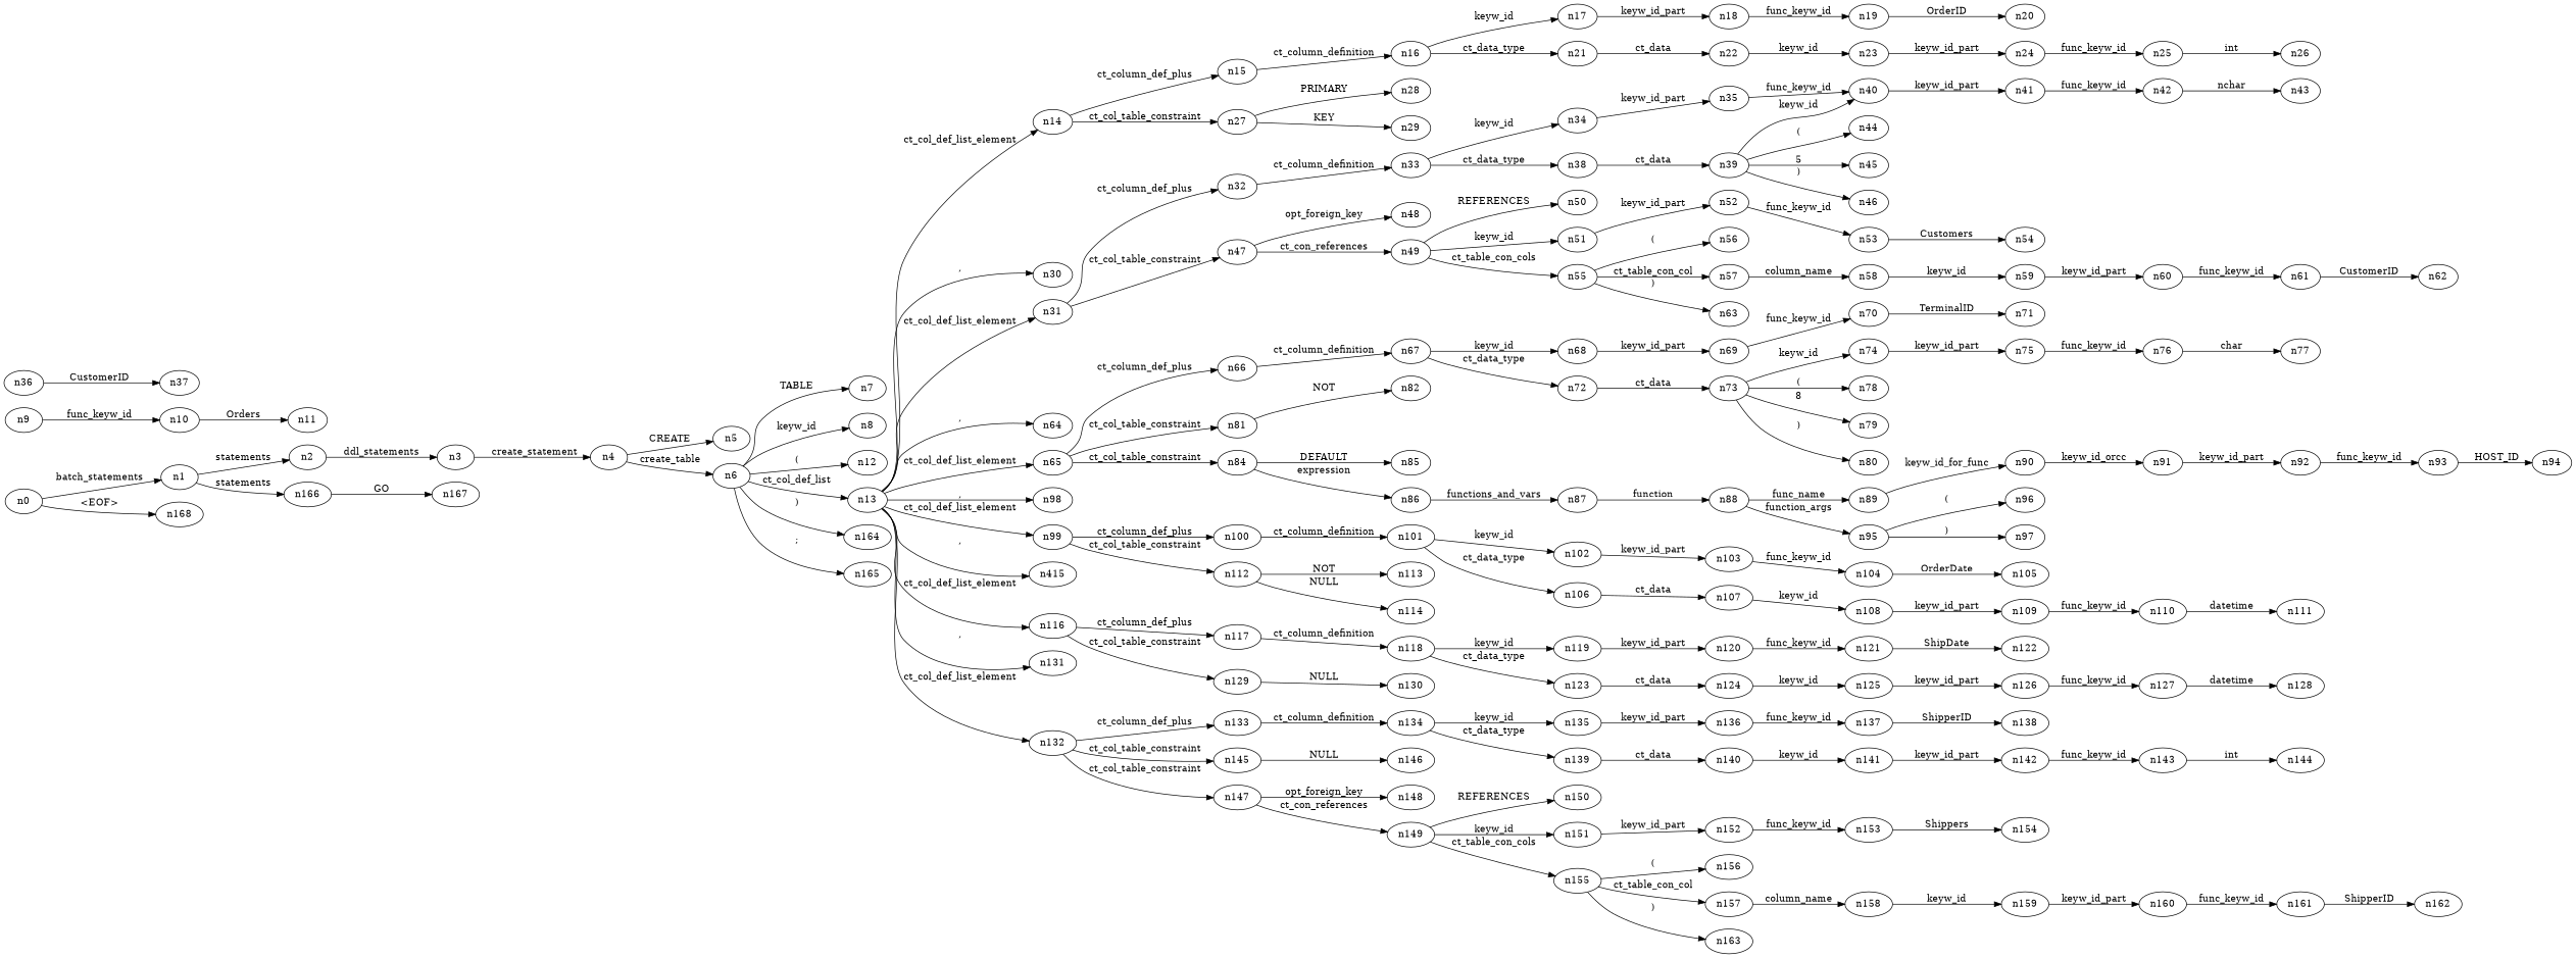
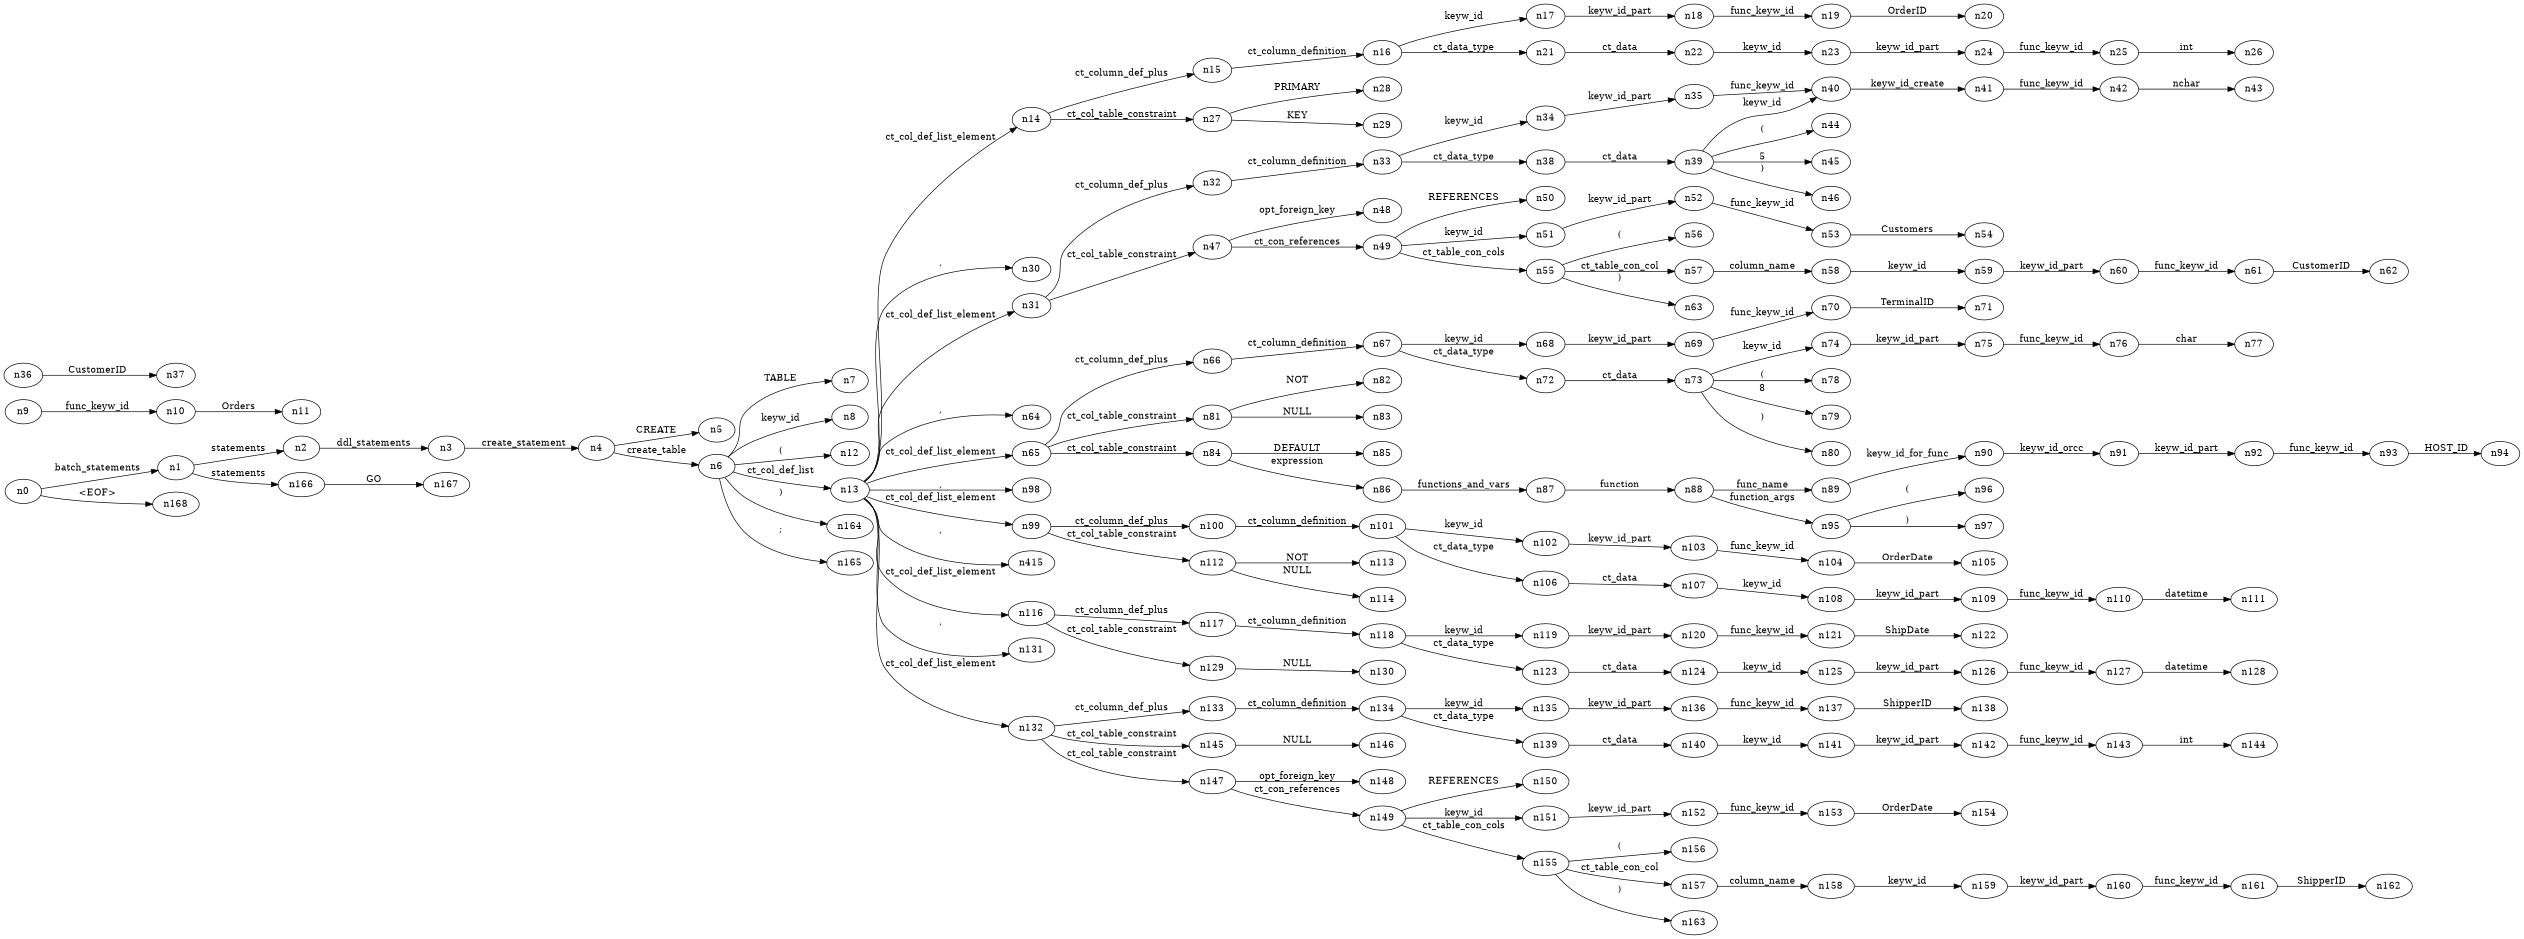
  digraph {
    rankdir=LR
    n0
    n1
    n168
    n2
    n166
    n3
    n167
    n4
    n5
    n6
    n7
    n8
    n12
    n13
    n164
    n165
    n14
    n30
    n31
    n64
    n65
    n98
    n99
    n115 [label=n415]
    n116
    n131
    n132
    n9
    n10
    n11
    n15
    n27
    n32
    n47
    n66
    n81
    n84
    n100
    n112
    n117
    n129
    n133
    n145
    n147
    n16
    n28
    n29
    n17
    n21
    n18
    n22
    n19
    n20
    n23
    n24
    n25
    n26
    n33
    n48
    n49
    n34
    n38
    n35
    n39
    n40
    n36
    n37
    n44
    n45
    n46
    n41
    n42
    n43
    n50
    n51
    n55
    n52
    n56
    n57
    n63
    n53
    n54
    n58
    n59
    n60
    n61
    n62
    n67
    n82
+   n83
    n85
    n86
    n68
    n72
    n69
    n73
    n70
    n71
    n74
    n78
    n79
    n80
    n75
    n76
    n77
    n87
    n88
    n89
    n95
    n90
    n96
    n97
    n91
    n92
    n93
    n94
    n101
    n113
    n114
    n102
    n106
    n103
    n107
    n104
    n105
    n108
    n109
    n110
    n111
    n118
    n130
    n119
    n123
    n120
    n124
    n121
    n122
    n125
    n126
    n127
    n128
    n134
    n146
    n148
    n149
    n135
    n139
    n136
    n140
    n137
    n138
    n141
    n142
    n143
    n144
    n150
    n151
    n155
    n152
    n156
    n157
    n163
    n153
    n154
    n158
    n159
    n160
    n161
    n162
    n0 -> n1 [label=batch_statements]
    n0 -> n168 [label="<EOF>"]
    n1 -> n2 [label=statements]
    n1 -> n166 [label=statements]
    n2 -> n3 [label=ddl_statements]
    n166 -> n167 [label=GO]
    n3 -> n4 [label=create_statement]
    n4 -> n5 [label=CREATE]
    n4 -> n6 [label=create_table]
    n6 -> n7 [label=TABLE]
    n6 -> n8 [label=keyw_id]
    n6 -> n12 [label="("]
    n6 -> n13 [label=ct_col_def_list]
    n6 -> n164 [label=")"]
    n6 -> n165 [label=";"]
    n13 -> n14 [label=ct_col_def_list_element]
    n13 -> n30 [label=","]
    n13 -> n31 [label=ct_col_def_list_element]
    n13 -> n64 [label=","]
    n13 -> n65 [label=ct_col_def_list_element]
    n13 -> n98 [label=","]
    n13 -> n99 [label=ct_col_def_list_element]
    n13 -> n115 [label=","]
    n13 -> n116 [label=ct_col_def_list_element]
    n13 -> n131 [label=","]
    n13 -> n132 [label=ct_col_def_list_element]
    n14 -> n15 [label=ct_column_def_plus]
    n14 -> n27 [label=ct_col_table_constraint]
    n31 -> n32 [label=ct_column_def_plus]
    n31 -> n47 [label=ct_col_table_constraint]
    n65 -> n66 [label=ct_column_def_plus]
    n65 -> n81 [label=ct_col_table_constraint]
    n65 -> n84 [label=ct_col_table_constraint]
    n99 -> n100 [label=ct_column_def_plus]
    n99 -> n112 [label=ct_col_table_constraint]
    n116 -> n117 [label=ct_column_def_plus]
    n116 -> n129 [label=ct_col_table_constraint]
    n132 -> n133 [label=ct_column_def_plus]
    n132 -> n145 [label=ct_col_table_constraint]
    n132 -> n147 [label=ct_col_table_constraint]
    n9 -> n10 [label=func_keyw_id]
    n10 -> n11 [label=Orders]
    n15 -> n16 [label=ct_column_definition]
    n27 -> n28 [label=PRIMARY]
    n27 -> n29 [label=KEY]
    n32 -> n33 [label=ct_column_definition]
    n47 -> n48 [label=opt_foreign_key]
    n47 -> n49 [label=ct_con_references]
    n66 -> n67 [label=ct_column_definition]
    n81 -> n82 [label=NOT]
+   n81 -> n83 [label=NULL]
    n84 -> n85 [label=DEFAULT]
    n84 -> n86 [label=expression]
    n100 -> n101 [label=ct_column_definition]
    n112 -> n113 [label=NOT]
    n112 -> n114 [label=NULL]
    n117 -> n118 [label=ct_column_definition]
    n129 -> n130 [label=NULL]
    n133 -> n134 [label=ct_column_definition]
    n145 -> n146 [label=NULL]
    n147 -> n148 [label=opt_foreign_key]
    n147 -> n149 [label=ct_con_references]
    n16 -> n17 [label=keyw_id]
    n16 -> n21 [label=ct_data_type]
    n17 -> n18 [label=keyw_id_part]
    n21 -> n22 [label=ct_data]
    n18 -> n19 [label=func_keyw_id]
    n22 -> n23 [label=keyw_id]
    n19 -> n20 [label=OrderID]
    n23 -> n24 [label=keyw_id_part]
    n24 -> n25 [label=func_keyw_id]
    n25 -> n26 [label=int]
    n33 -> n34 [label=keyw_id]
    n33 -> n38 [label=ct_data_type]
    n49 -> n50 [label=REFERENCES]
    n49 -> n51 [label=keyw_id]
    n49 -> n55 [label=ct_table_con_cols]
    n34 -> n35 [label=keyw_id_part]
    n38 -> n39 [label=ct_data]
    n35 -> n40 [label=func_keyw_id]
    n39 -> n40 [label=keyw_id]
    n39 -> n44 [label="("]
    n39 -> n45 [label=5]
    n39 -> n46 [label=")"]
-   n40 -> n41 [label=keyw_id_part]
+   n40 -> n41 [label=keyw_id_create]
    n36 -> n37 [label=CustomerID]
    n41 -> n42 [label=func_keyw_id]
    n42 -> n43 [label=nchar]
    n51 -> n52 [label=keyw_id_part]
    n55 -> n56 [label="("]
    n55 -> n57 [label=ct_table_con_col]
    n55 -> n63 [label=")"]
    n52 -> n53 [label=func_keyw_id]
    n57 -> n58 [label=column_name]
    n53 -> n54 [label=Customers]
    n58 -> n59 [label=keyw_id]
    n59 -> n60 [label=keyw_id_part]
    n60 -> n61 [label=func_keyw_id]
    n61 -> n62 [label=CustomerID]
    n67 -> n68 [label=keyw_id]
    n67 -> n72 [label=ct_data_type]
    n86 -> n87 [label=functions_and_vars]
    n68 -> n69 [label=keyw_id_part]
    n72 -> n73 [label=ct_data]
    n69 -> n70 [label=func_keyw_id]
    n73 -> n74 [label=keyw_id]
    n73 -> n78 [label="("]
    n73 -> n79 [label=8]
    n73 -> n80 [label=")"]
    n70 -> n71 [label=TerminalID]
    n74 -> n75 [label=keyw_id_part]
    n75 -> n76 [label=func_keyw_id]
    n76 -> n77 [label=char]
    n87 -> n88 [label=function]
    n88 -> n89 [label=func_name]
    n88 -> n95 [label=function_args]
    n89 -> n90 [label=keyw_id_for_func]
    n95 -> n96 [label="("]
    n95 -> n97 [label=")"]
    n90 -> n91 [label=keyw_id_orcc]
    n91 -> n92 [label=keyw_id_part]
    n92 -> n93 [label=func_keyw_id]
    n93 -> n94 [label=HOST_ID]
    n101 -> n102 [label=keyw_id]
    n101 -> n106 [label=ct_data_type]
    n102 -> n103 [label=keyw_id_part]
    n106 -> n107 [label=ct_data]
    n103 -> n104 [label=func_keyw_id]
    n107 -> n108 [label=keyw_id]
    n104 -> n105 [label=OrderDate]
    n108 -> n109 [label=keyw_id_part]
    n109 -> n110 [label=func_keyw_id]
    n110 -> n111 [label=datetime]
    n118 -> n119 [label=keyw_id]
    n118 -> n123 [label=ct_data_type]
    n119 -> n120 [label=keyw_id_part]
    n123 -> n124 [label=ct_data]
    n120 -> n121 [label=func_keyw_id]
    n124 -> n125 [label=keyw_id]
    n121 -> n122 [label=ShipDate]
    n125 -> n126 [label=keyw_id_part]
    n126 -> n127 [label=func_keyw_id]
    n127 -> n128 [label=datetime]
    n134 -> n135 [label=keyw_id]
    n134 -> n139 [label=ct_data_type]
    n149 -> n150 [label=REFERENCES]
    n149 -> n151 [label=keyw_id]
    n149 -> n155 [label=ct_table_con_cols]
    n135 -> n136 [label=keyw_id_part]
    n139 -> n140 [label=ct_data]
    n136 -> n137 [label=func_keyw_id]
    n140 -> n141 [label=keyw_id]
    n137 -> n138 [label=ShipperID]
    n141 -> n142 [label=keyw_id_part]
    n142 -> n143 [label=func_keyw_id]
    n143 -> n144 [label=int]
    n151 -> n152 [label=keyw_id_part]
    n155 -> n156 [label="("]
    n155 -> n157 [label=ct_table_con_col]
    n155 -> n163 [label=")"]
    n152 -> n153 [label=func_keyw_id]
    n157 -> n158 [label=column_name]
-   n153 -> n154 [label=Shippers]
+   n153 -> n154 [label=OrderDate]
    n158 -> n159 [label=keyw_id]
    n159 -> n160 [label=keyw_id_part]
    n160 -> n161 [label=func_keyw_id]
    n161 -> n162 [label=ShipperID]
  }
